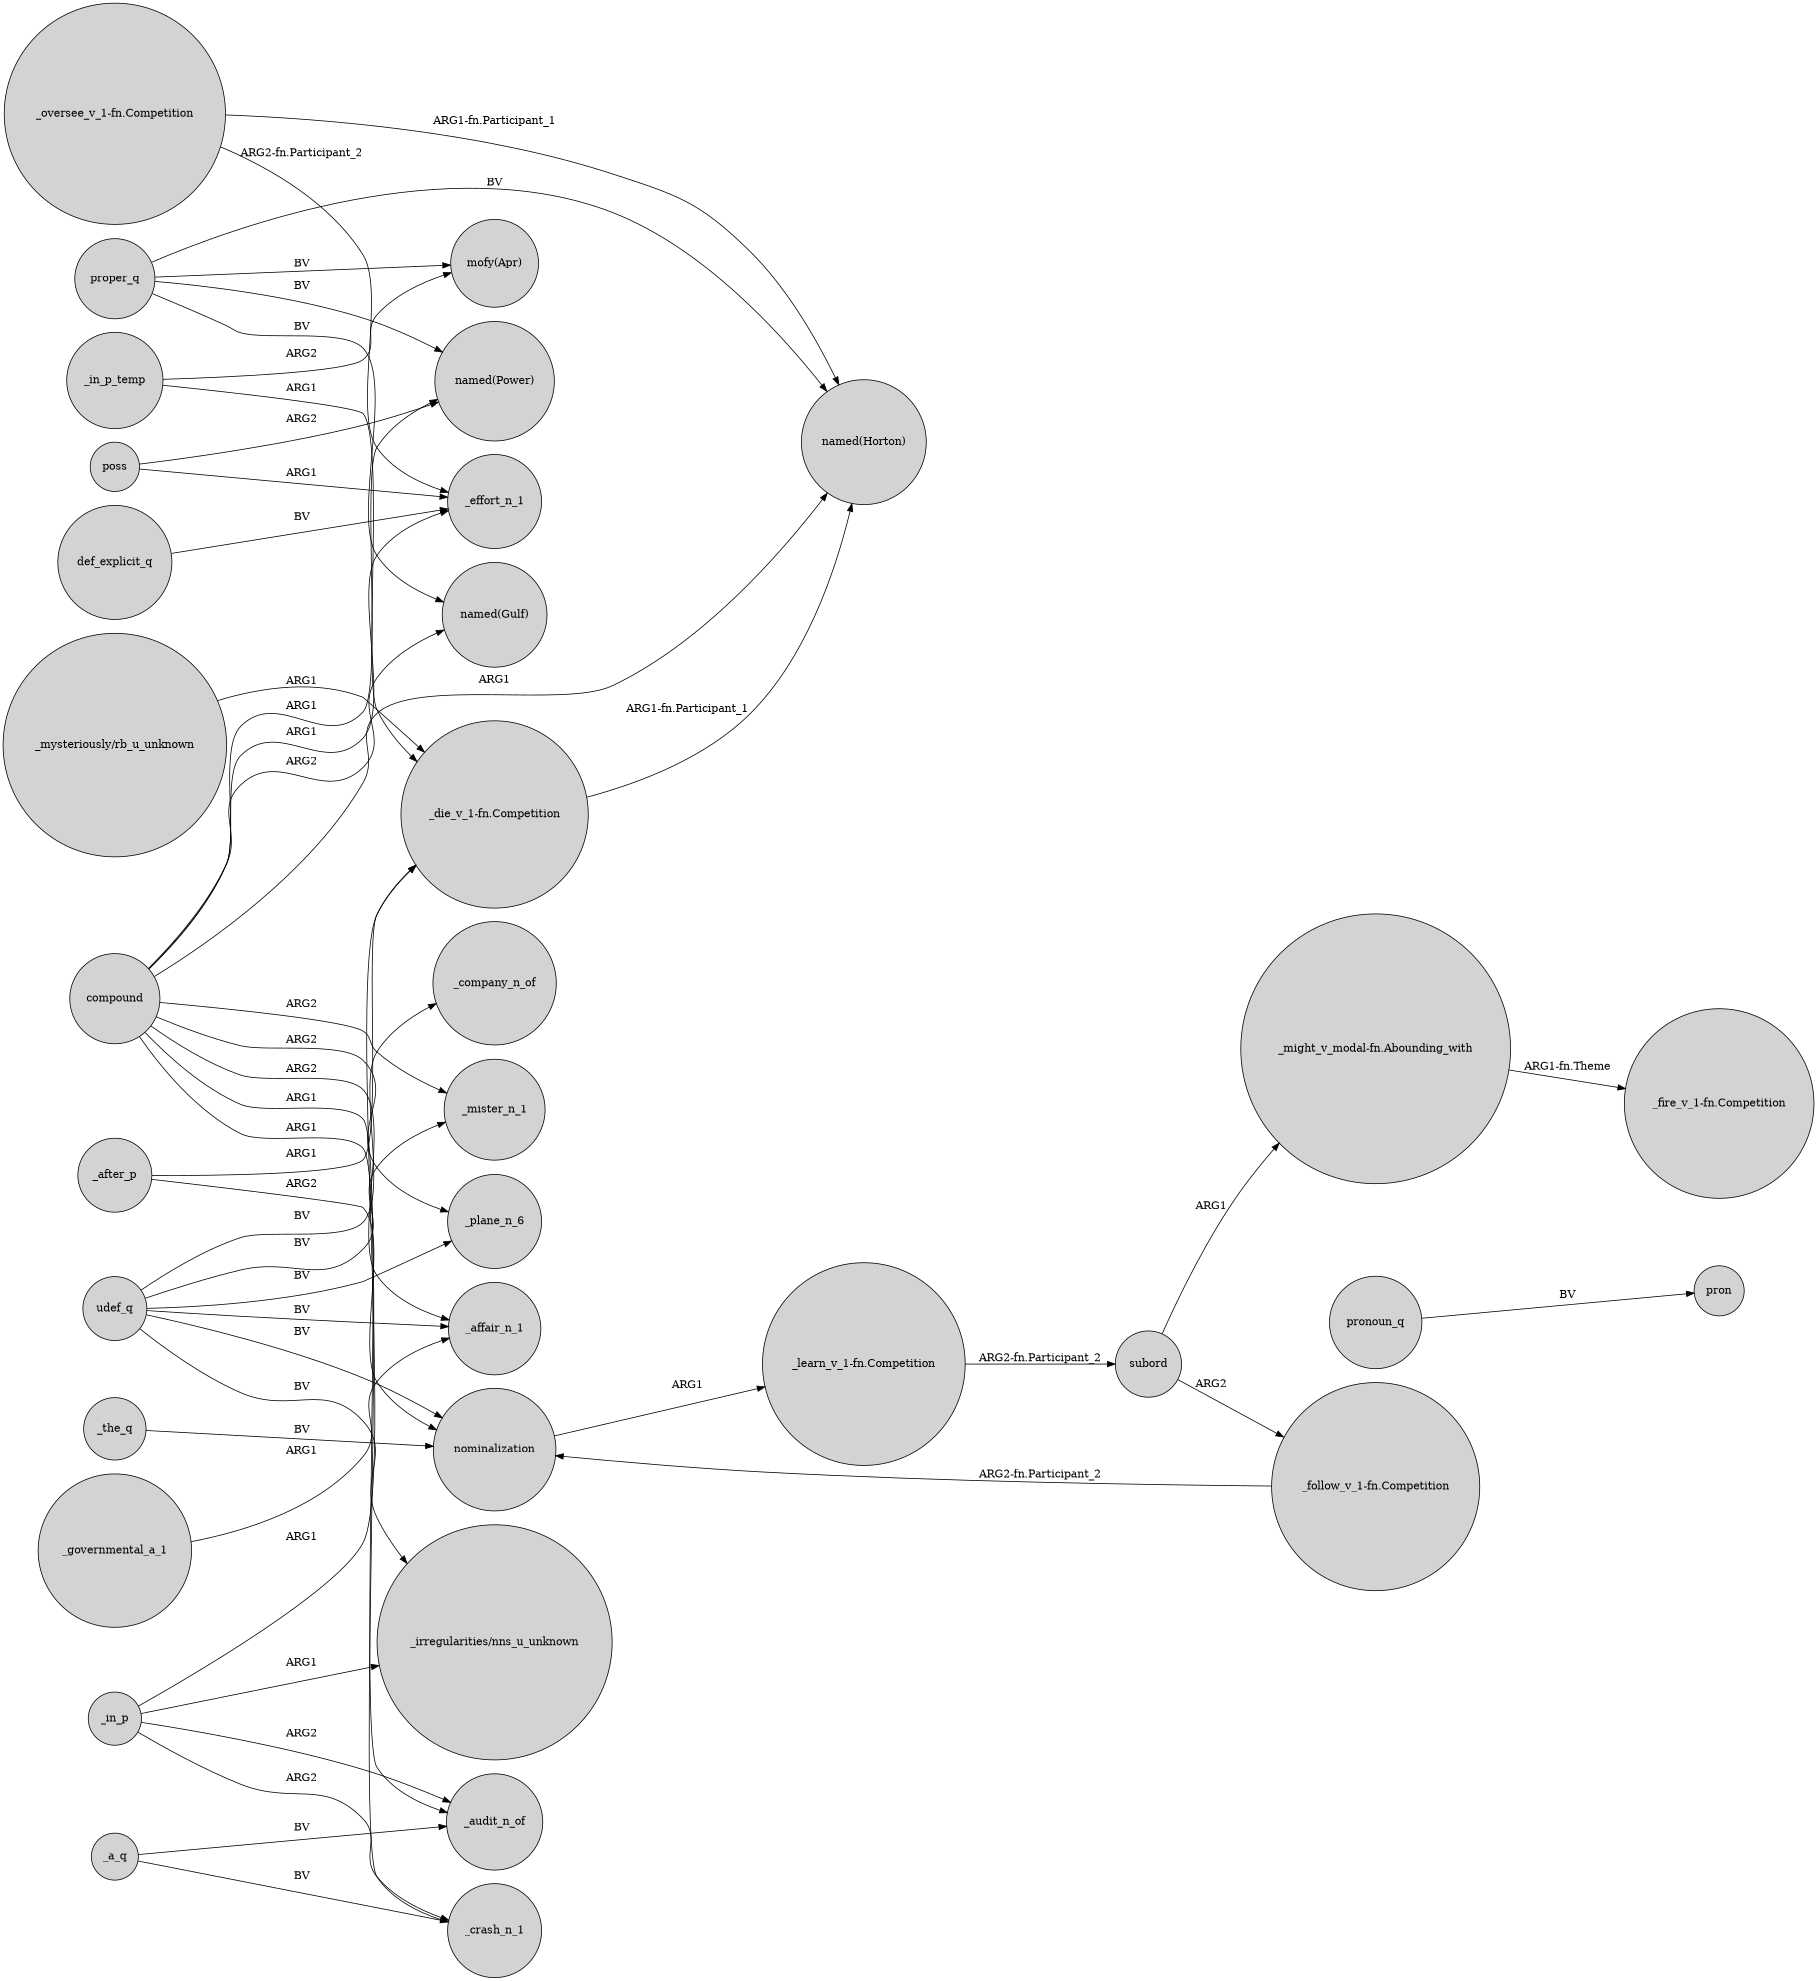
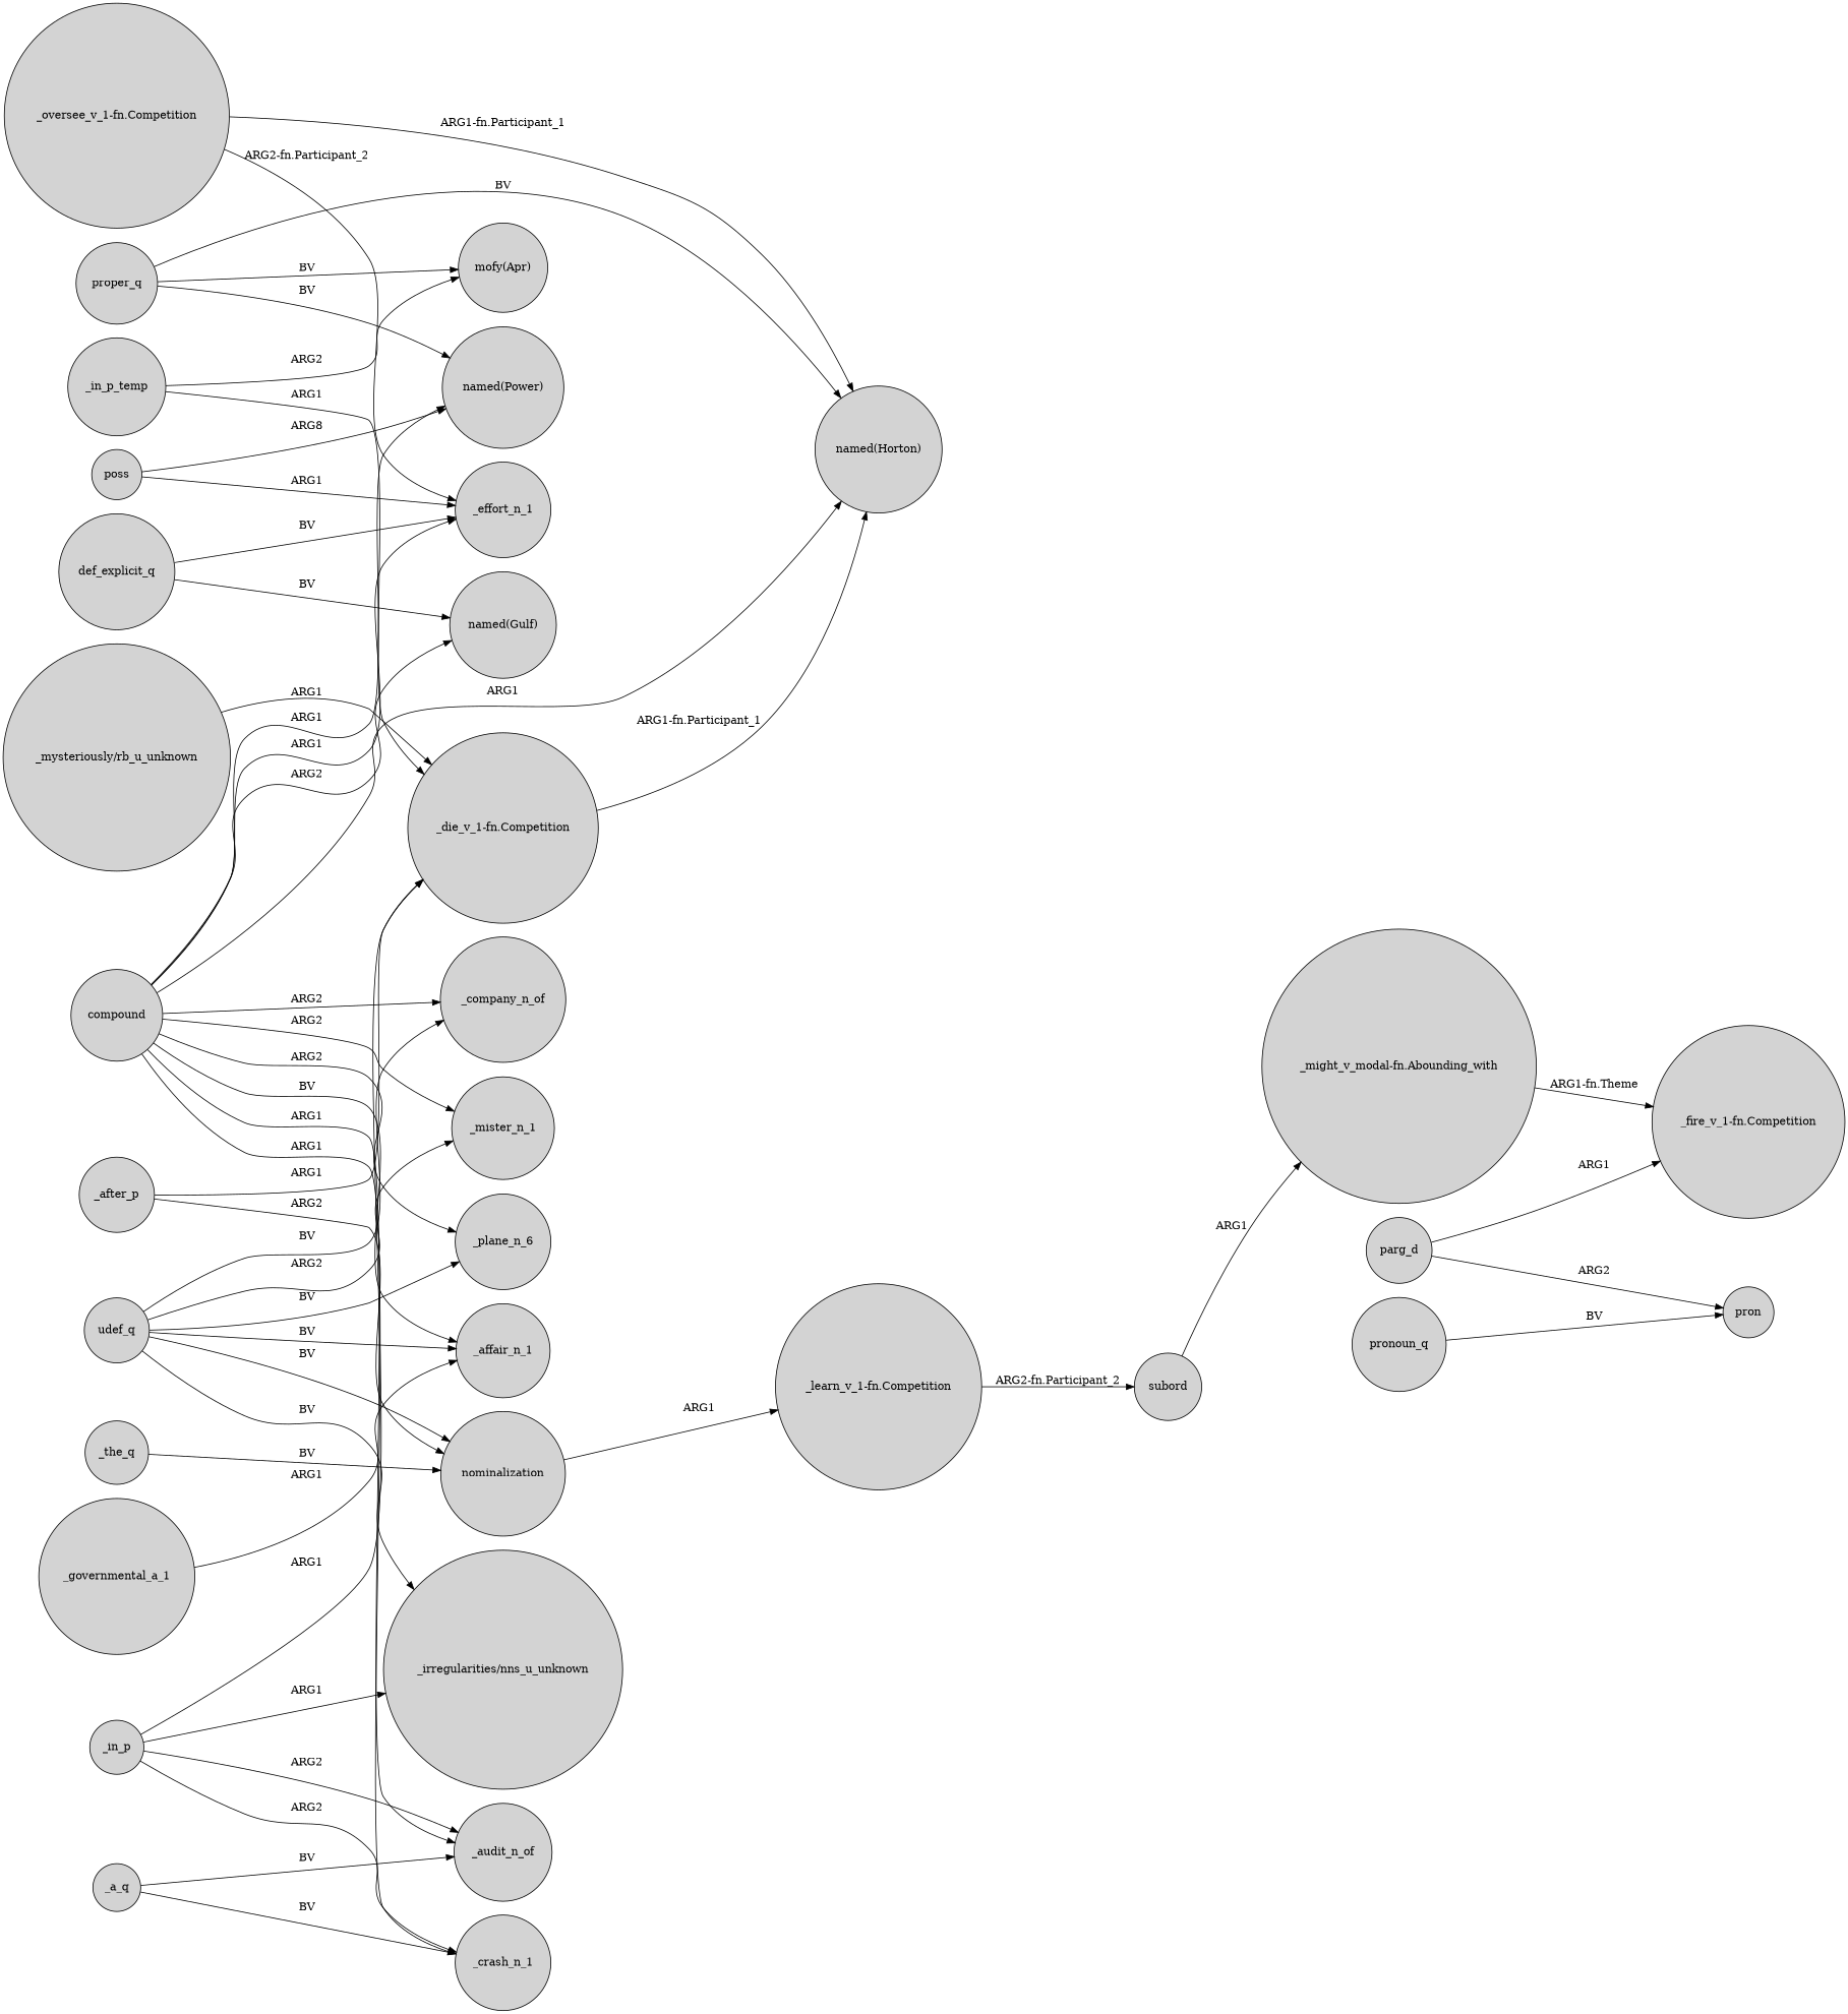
  digraph {
    rankdir=LR
    node [shape=circle style=filled]
    proper_q
    "mofy(Apr)"
    "named(Power)"
    "named(Horton)"
    "named(Gulf)"
    _the_q
    nominalization
    "_learn_v_1-fn.Competition"
    subord
    compound
    _mister_n_1
    _audit_n_of
    _effort_n_1
    _company_n_of
    _crash_n_1
    n16 [label=_plane_n_6]
    _affair_n_1
    _in_p
    "_irregularities/nns_u_unknown"
    "_die_v_1-fn.Competition"
    def_explicit_q
    _in_p_temp
    "_might_v_modal-fn.Abounding_with"
-   "_follow_v_1-fn.Competition"
    "_fire_v_1-fn.Competition"
    _a_q
+   parg_d
    pron
    udef_q
    poss
    "_oversee_v_1-fn.Competition"
    _after_p
    pronoun_q
    "_mysteriously/rb_u_unknown"
    _governmental_a_1
    proper_q -> "mofy(Apr)" [label=BV]
    proper_q -> "named(Power)" [label=BV]
    proper_q -> "named(Horton)" [label=BV]
-   proper_q -> "named(Gulf)" [label=BV]
+   def_explicit_q -> "named(Gulf)" [label=BV]
    _the_q -> nominalization [label=BV]
    nominalization -> "_learn_v_1-fn.Competition" [label=ARG1]
    "_learn_v_1-fn.Competition" -> subord [label="ARG2-fn.Participant_2"]
    subord -> "_might_v_modal-fn.Abounding_with" [label=ARG1]
-   subord -> "_follow_v_1-fn.Competition" [label=ARG2]
    compound -> "named(Power)" [label=ARG1]
    compound -> "named(Horton)" [label=ARG1]
    compound -> "named(Gulf)" [label=ARG2]
    compound -> _mister_n_1 [label=ARG2]
    compound -> _audit_n_of [label=ARG1]
    compound -> _effort_n_1 [label=ARG1]
+   compound -> _company_n_of [label=ARG2]
    compound -> _crash_n_1 [label=ARG1]
    compound -> n16 [label=ARG2]
-   compound -> _affair_n_1 [label=ARG2]
+   compound -> _affair_n_1 [label=BV]
    _in_p -> _audit_n_of [label=ARG2]
    _in_p -> _crash_n_1 [label=ARG2]
    _in_p -> "_irregularities/nns_u_unknown" [label=ARG1]
    _in_p -> "_die_v_1-fn.Competition" [label=ARG1]
    "_die_v_1-fn.Competition" -> "named(Horton)" [label="ARG1-fn.Participant_1"]
    def_explicit_q -> _effort_n_1 [label=BV]
    _in_p_temp -> "mofy(Apr)" [label=ARG2]
    _in_p_temp -> "_die_v_1-fn.Competition" [label=ARG1]
    "_might_v_modal-fn.Abounding_with" -> "_fire_v_1-fn.Competition" [label="ARG1-fn.Theme"]
-   "_follow_v_1-fn.Competition" -> nominalization [label="ARG2-fn.Participant_2"]
    _a_q -> _audit_n_of [label=BV]
    _a_q -> _crash_n_1 [label=BV]
+   parg_d -> "_fire_v_1-fn.Competition" [label=ARG1]
+   parg_d -> pron [label=ARG2]
    udef_q -> nominalization [label=BV]
-   udef_q -> _mister_n_1 [label=BV]
+   udef_q -> _mister_n_1 [label=ARG2]
    udef_q -> _company_n_of [label=BV]
    udef_q -> n16 [label=BV]
    udef_q -> _affair_n_1 [label=BV]
    udef_q -> "_irregularities/nns_u_unknown" [label=BV]
-   poss -> "named(Power)" [label=ARG2]
+   poss -> "named(Power)" [label=ARG8]
    poss -> _effort_n_1 [label=ARG1]
    "_oversee_v_1-fn.Competition" -> "named(Horton)" [label="ARG1-fn.Participant_1"]
    "_oversee_v_1-fn.Competition" -> _effort_n_1 [label="ARG2-fn.Participant_2"]
    _after_p -> nominalization [label=ARG2]
    _after_p -> "_die_v_1-fn.Competition" [label=ARG1]
    pronoun_q -> pron [label=BV]
    "_mysteriously/rb_u_unknown" -> "_die_v_1-fn.Competition" [label=ARG1]
    _governmental_a_1 -> _affair_n_1 [label=ARG1]
  }
